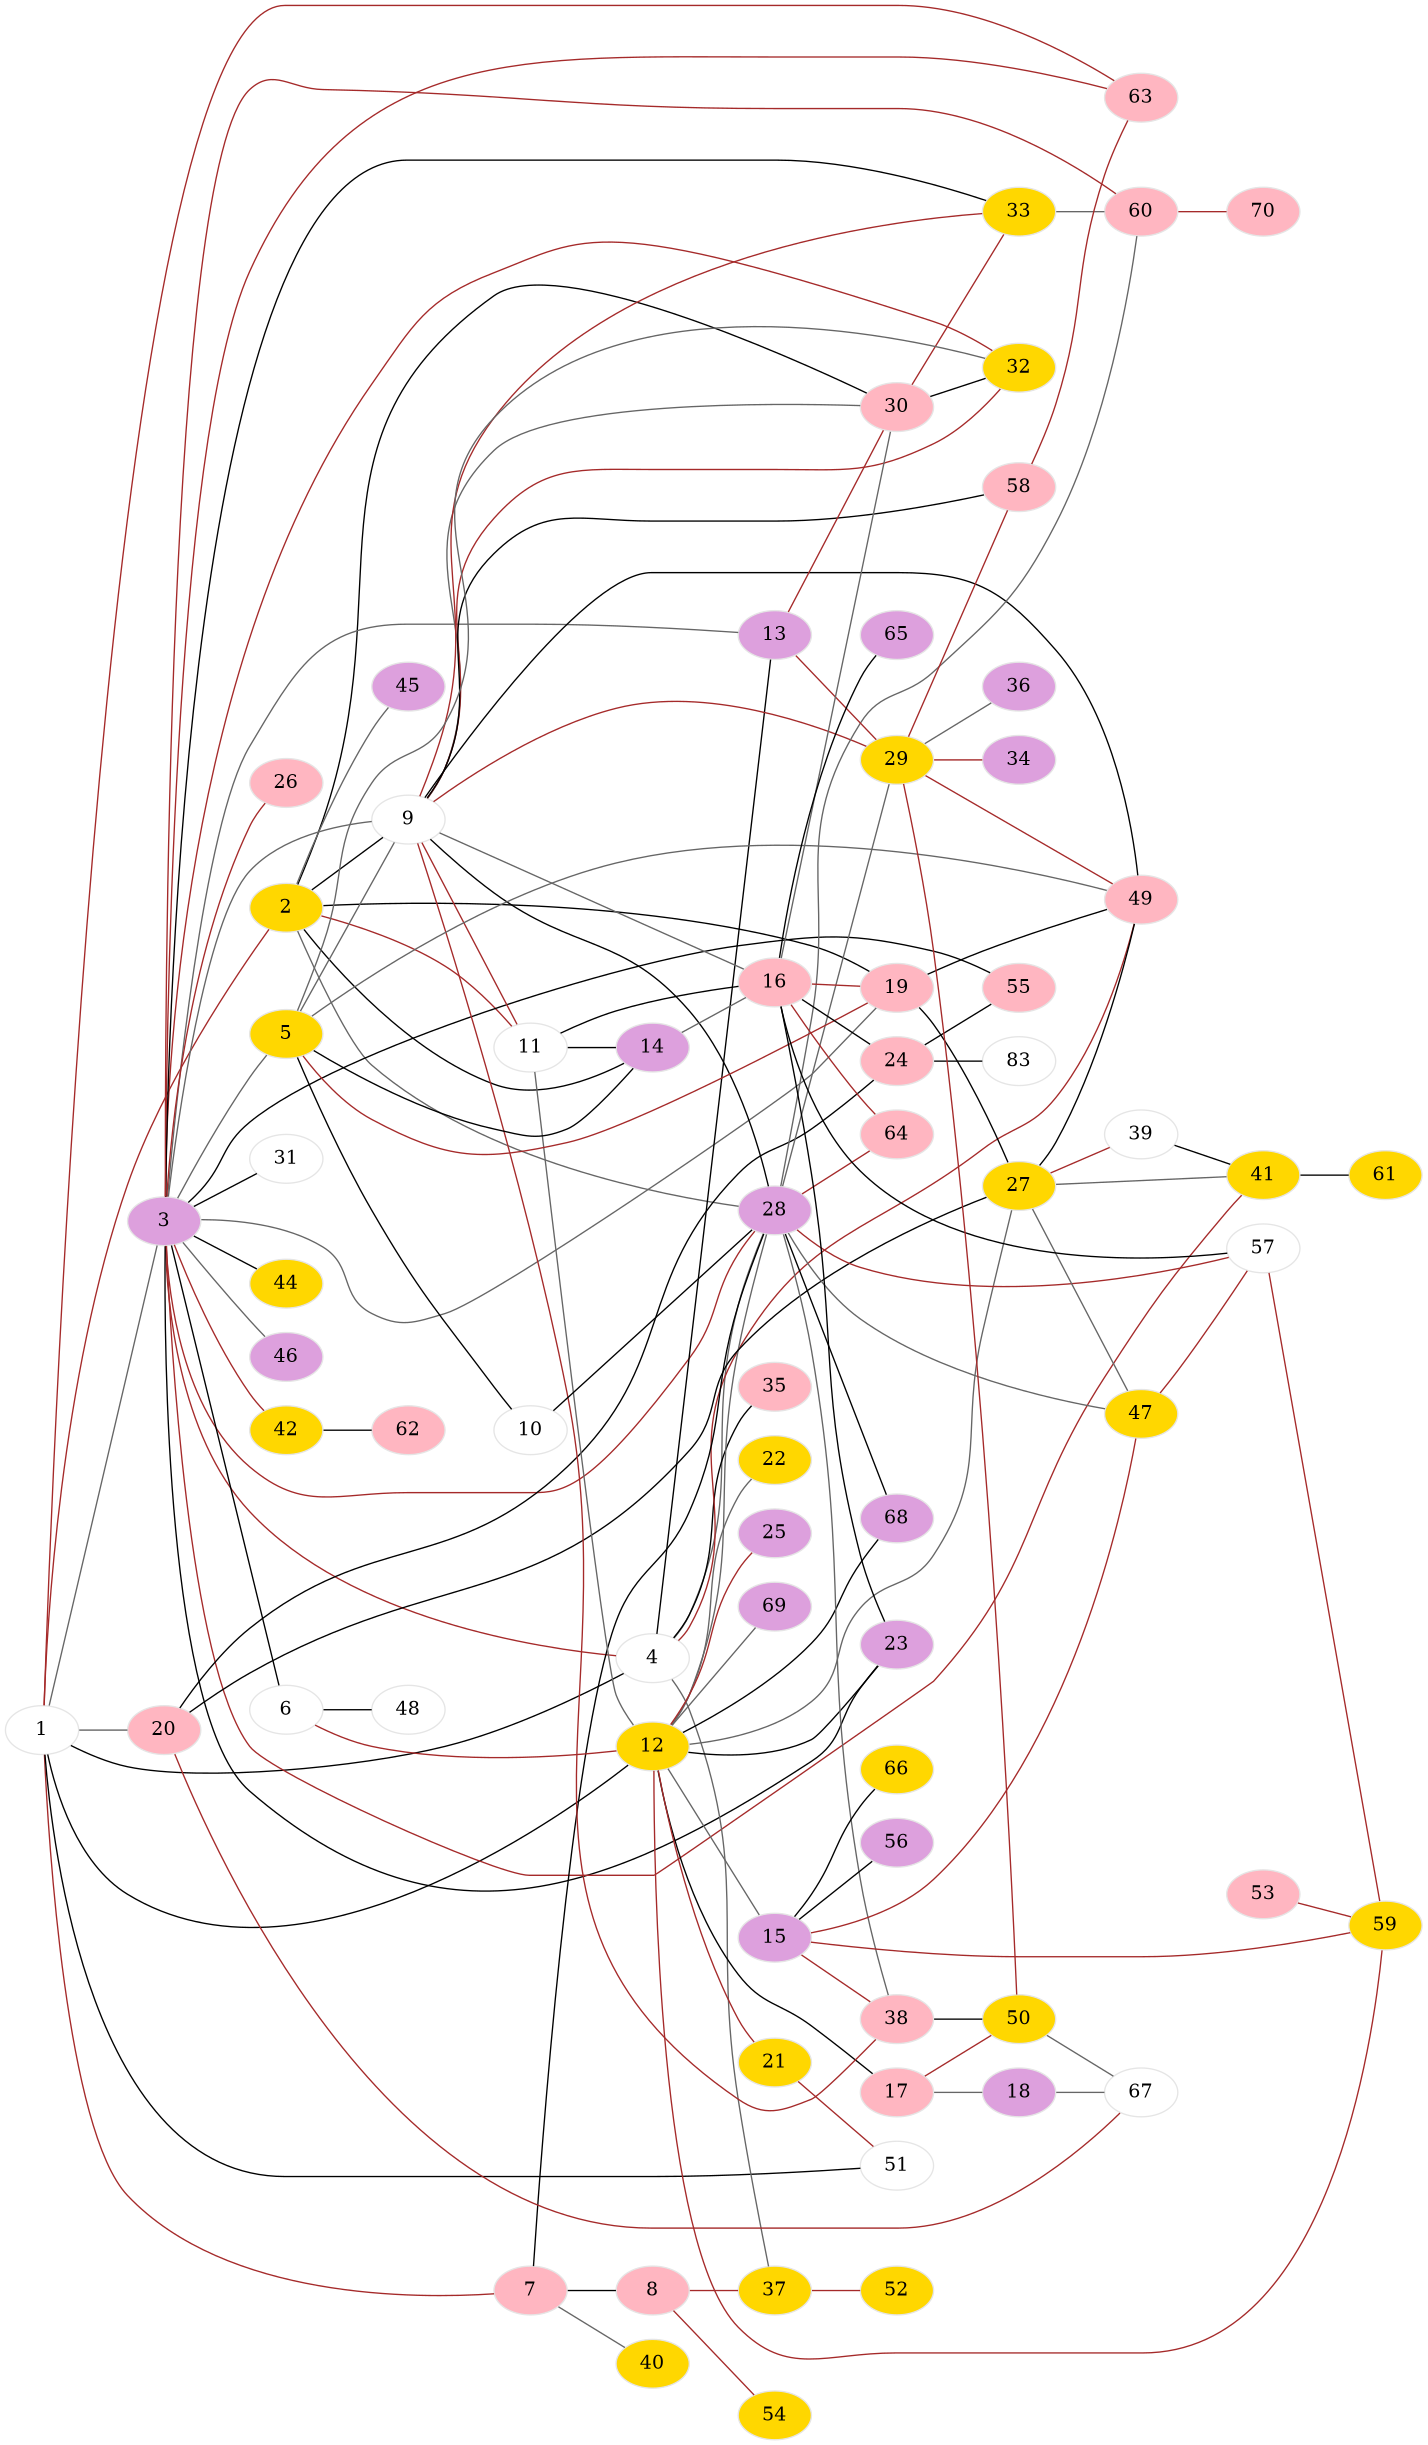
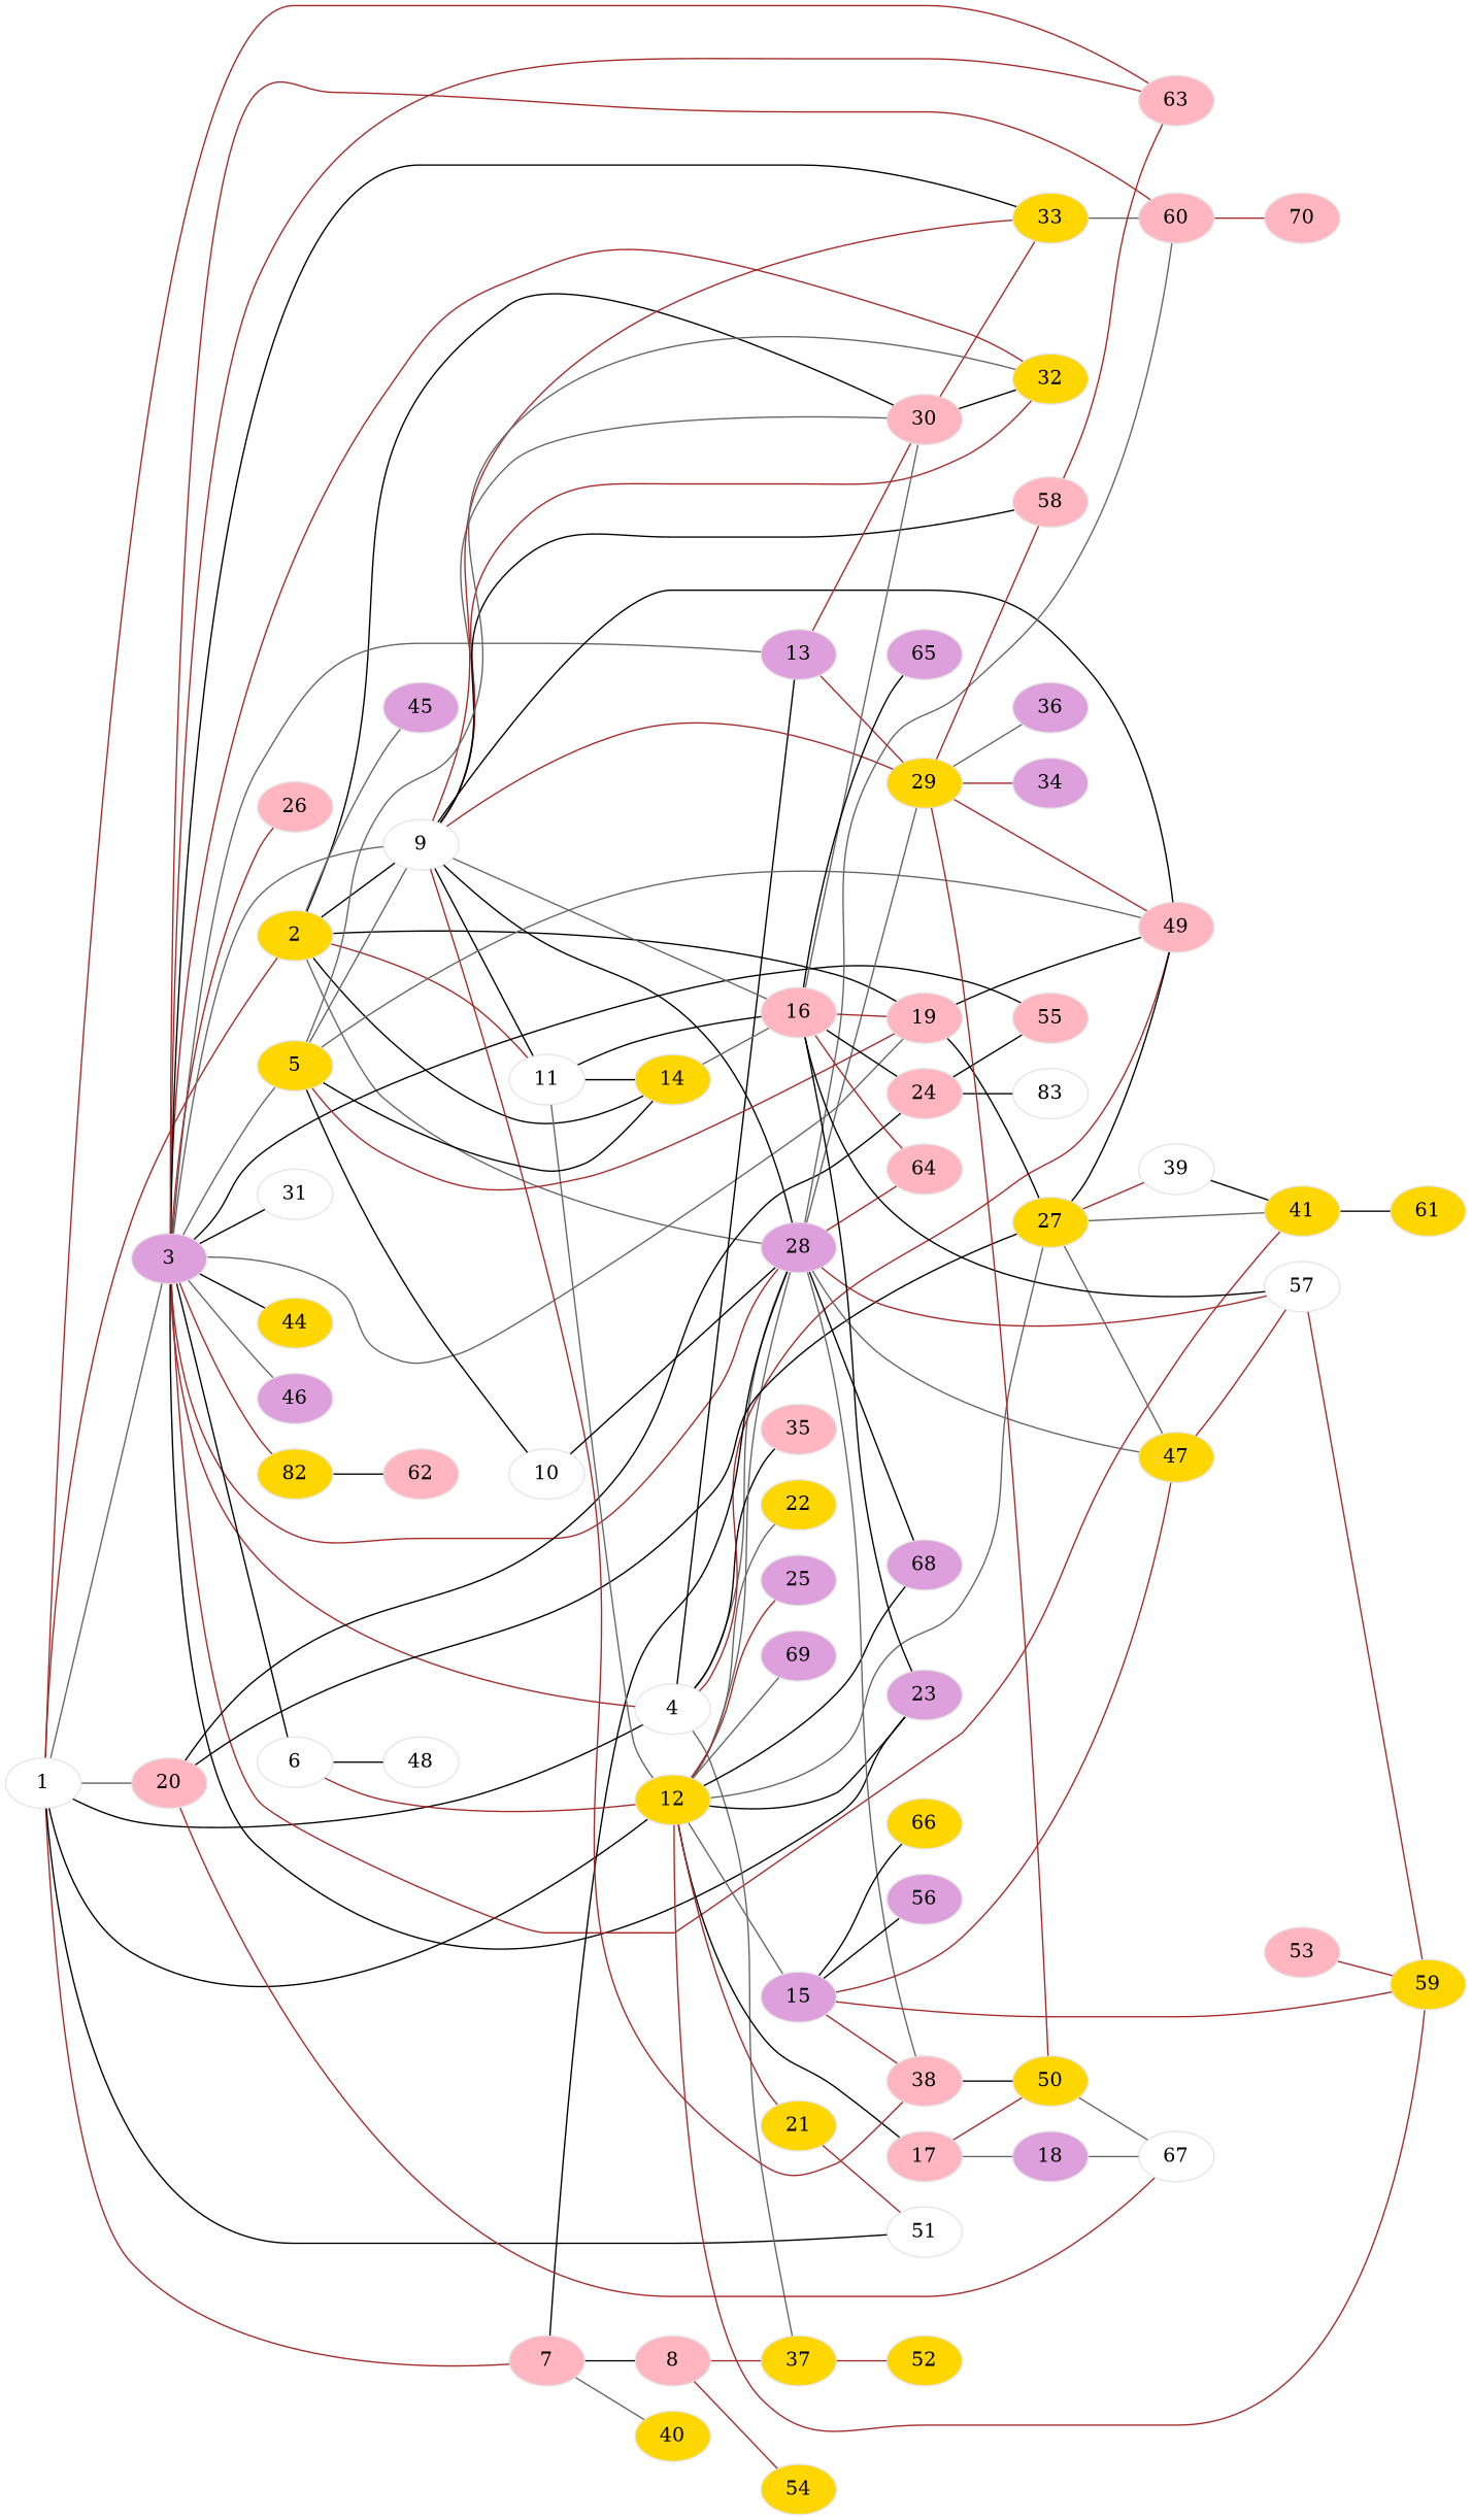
  graph {
    rankdir=LR
    node [color=gray90 fillcolor=gold style=filled]
    edge [color=black weight=1.0]
    1 [fillcolor=white]
    2
    3 [fillcolor=plum]
    4 [fillcolor=white]
    7 [fillcolor=lightpink]
    12
    20 [fillcolor=lightpink]
    51 [fillcolor=white]
    63 [fillcolor=lightpink]
    9 [fillcolor=white]
    11 [fillcolor=white]
-   14 [fillcolor=plum]
+   14
    19 [fillcolor=lightpink]
    28 [fillcolor=plum]
    30 [fillcolor=lightpink]
    45 [fillcolor=plum]
    5
    6 [fillcolor=white]
    13 [fillcolor=plum]
    23 [fillcolor=plum]
    26 [fillcolor=lightpink]
    31 [fillcolor=white]
    32
    33
    41
-   42
+   42 [label=82]
    44
    46 [fillcolor=plum]
    55 [fillcolor=lightpink]
    60 [fillcolor=lightpink]
    35 [fillcolor=lightpink]
    37
    49 [fillcolor=lightpink]
    8 [fillcolor=lightpink]
    40
    15 [fillcolor=plum]
    17 [fillcolor=lightpink]
    21
    22
    25 [fillcolor=plum]
    27
    59
    68 [fillcolor=plum]
    69 [fillcolor=plum]
    24 [fillcolor=lightpink]
    67 [fillcolor=white]
    16 [fillcolor=lightpink]
    29
    38 [fillcolor=lightpink]
    58 [fillcolor=lightpink]
    47
    57 [fillcolor=white]
    64 [fillcolor=lightpink]
    10 [fillcolor=white]
    48 [fillcolor=white]
    61
    62 [fillcolor=lightpink]
    70 [fillcolor=lightpink]
    52
    54
    65 [fillcolor=plum]
    50
    34 [fillcolor=plum]
    36 [fillcolor=plum]
    53 [fillcolor=lightpink]
    56 [fillcolor=plum]
    66
    18 [fillcolor=plum]
    39 [fillcolor=white]
    n70 [fillcolor=white label=83]
    1 -- 2 [color=brown]
    1 -- 3 [color=gray40]
    1 -- 4
    1 -- 7 [color=brown]
    1 -- 12
    1 -- 20 [color=gray40 weight=5.0]
    1 -- 51
    1 -- 63 [color=brown]
    2 -- 9
    2 -- 11 [color=brown]
    2 -- 14
    2 -- 19
    2 -- 28 [color=gray40]
    2 -- 30
    2 -- 45 [color=gray40 weight=2.0]
    3 -- 4 [color=brown]
    3 -- 63 [color=brown]
    3 -- 9 [color=gray40]
    3 -- 19 [color=gray40]
    3 -- 28 [color=brown weight=2.0]
    3 -- 5 [color=gray40]
    3 -- 6
    3 -- 13 [color=gray40]
    3 -- 23
    3 -- 26 [color=brown]
    3 -- 31
    3 -- 32 [color=brown]
    3 -- 33
    3 -- 41 [color=brown]
    3 -- 42 [color=brown]
    3 -- 44
    3 -- 46 [color=gray40]
    3 -- 55
    3 -- 60 [color=brown]
    4 -- 28 [color=gray40]
    4 -- 13
    4 -- 35
    4 -- 37 [color=gray40]
    4 -- 49 [color=brown]
    7 -- 28
    7 -- 8
    7 -- 40 [color=gray40]
    12 -- 28 [color=gray40]
    12 -- 23
    12 -- 15 [color=gray40]
    12 -- 17
    12 -- 21 [color=brown]
    12 -- 22 [color=gray40]
    12 -- 25 [color=brown]
    12 -- 27 [color=gray40]
    12 -- 59 [color=brown]
    12 -- 68
    12 -- 69 [color=gray40]
    20 -- 27
    20 -- 24
    20 -- 67 [color=brown]
-   9 -- 11 [color=brown]
+   9 -- 11
    9 -- 28 [weight=12.0]
    9 -- 30 [color=gray40 weight=2.0]
    9 -- 32 [color=brown]
    9 -- 33 [color=brown weight=2.0]
    9 -- 49
    9 -- 16 [color=gray40]
    9 -- 29 [color=brown]
    9 -- 38 [color=brown]
    9 -- 58
    11 -- 12 [color=gray40]
    11 -- 14
    11 -- 16 [weight=2.0]
    14 -- 16 [color=gray40]
    19 -- 49
    19 -- 27 [weight=2.0]
    28 -- 60 [color=gray40]
    28 -- 68
    28 -- 29 [color=gray40]
    28 -- 38 [color=gray40]
    28 -- 47 [color=gray40 weight=2.0]
    28 -- 57 [color=brown]
    28 -- 64 [color=brown]
    30 -- 32
    30 -- 33 [color=brown]
    5 -- 9 [color=gray40]
    5 -- 14
    5 -- 19 [color=brown]
    5 -- 32 [color=gray40]
    5 -- 49 [color=gray40]
    5 -- 10
    6 -- 12 [color=brown]
    6 -- 48
    13 -- 30 [color=brown weight=2.0]
    13 -- 29 [color=brown]
    33 -- 60 [color=gray40]
    41 -- 61
    42 -- 62
    60 -- 70 [color=brown]
    37 -- 52 [color=brown]
    8 -- 37 [color=brown]
    8 -- 54 [color=brown]
    15 -- 59 [color=brown]
    15 -- 38 [color=brown]
    15 -- 47 [color=brown]
    15 -- 56
    15 -- 66
    17 -- 50 [color=brown]
    17 -- 18 [color=gray40]
    21 -- 51 [color=brown]
    27 -- 41 [color=gray40]
    27 -- 49
    27 -- 47 [color=gray40]
    27 -- 39 [color=brown weight=2.0]
    24 -- 55
    24 -- n70
    16 -- 19 [color=brown]
    16 -- 30 [color=gray40]
    16 -- 23
    16 -- 24
    16 -- 57 [weight=5.0]
    16 -- 64 [color=brown]
    16 -- 65
    29 -- 49 [color=brown]
    29 -- 58 [color=brown]
    29 -- 50 [color=brown]
    29 -- 34 [color=brown]
    29 -- 36 [color=gray40]
    38 -- 50
    58 -- 63 [color=brown weight=2.0]
    47 -- 57 [color=brown]
    57 -- 59 [color=brown]
    10 -- 28
    50 -- 67 [color=gray40]
    53 -- 59 [color=brown]
    18 -- 67 [color=gray40 weight=2.0]
    39 -- 41
  }
